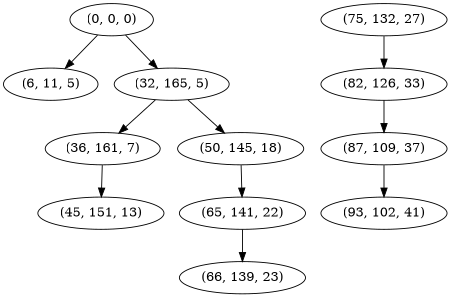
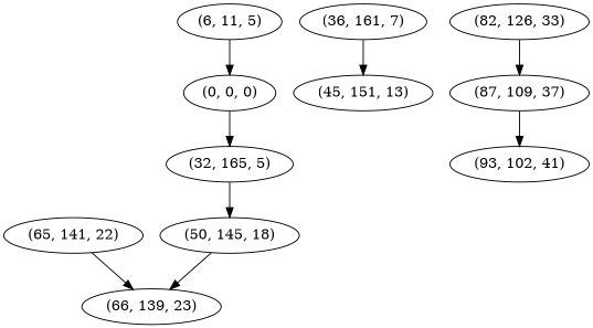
  digraph {
    "(0, 0, 0)"
    "(6, 11, 5)"
    "(32, 165, 5)"
    "(36, 161, 7)"
    "(50, 145, 18)"
    "(45, 151, 13)"
    "(65, 141, 22)"
    "(66, 139, 23)"
-   "(75, 132, 27)"
    "(82, 126, 33)"
    "(87, 109, 37)"
    "(93, 102, 41)"
-   "(0, 0, 0)" -> "(6, 11, 5)"
+   "(6, 11, 5)" -> "(0, 0, 0)"
    "(0, 0, 0)" -> "(32, 165, 5)"
-   "(32, 165, 5)" -> "(36, 161, 7)"
    "(32, 165, 5)" -> "(50, 145, 18)"
    "(36, 161, 7)" -> "(45, 151, 13)"
-   "(50, 145, 18)" -> "(65, 141, 22)"
+   "(50, 145, 18)" -> "(66, 139, 23)"
    "(65, 141, 22)" -> "(66, 139, 23)"
-   "(75, 132, 27)" -> "(82, 126, 33)"
    "(82, 126, 33)" -> "(87, 109, 37)"
    "(87, 109, 37)" -> "(93, 102, 41)"
  }
